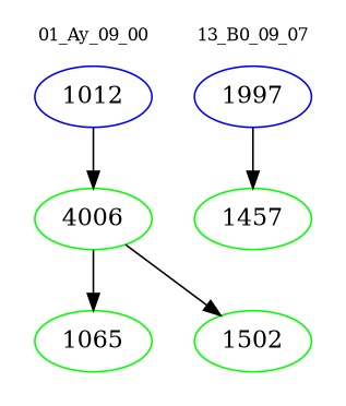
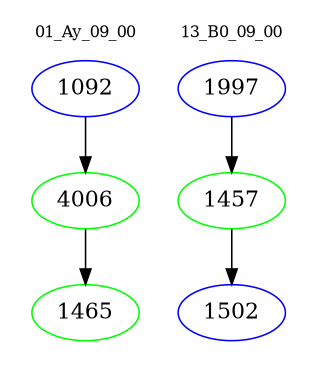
  digraph {
    node [color=green]
    edge [color=black]
-   n1 [color=blue label=1012]
+   n1 [color=blue label=1092]
    n2 [label=4006]
-   n3 [label=1065]
+   n3 [label=1465]
    n4 [color=blue label=1997]
    n5 [label=1457]
-   n6 [label=1502]
+   n6 [color=blue label=1502]
    subgraph cluster_1 {
      color=white
      fontsize=10
      label="01_Ay_09_00"
      n1
      n2
      n3
    }
    subgraph cluster_2 {
      color=white
      fontsize=10
-     label="13_B0_09_07"
+     label="13_B0_09_00"
      n4
      n5
      n6
    }
    n1 -> n2
    n2 -> n3
    n4 -> n5
-   n2 -> n6
+   n5 -> n6
  }
